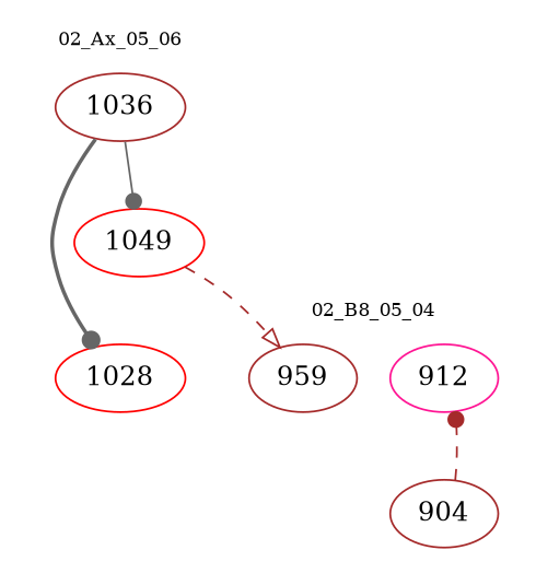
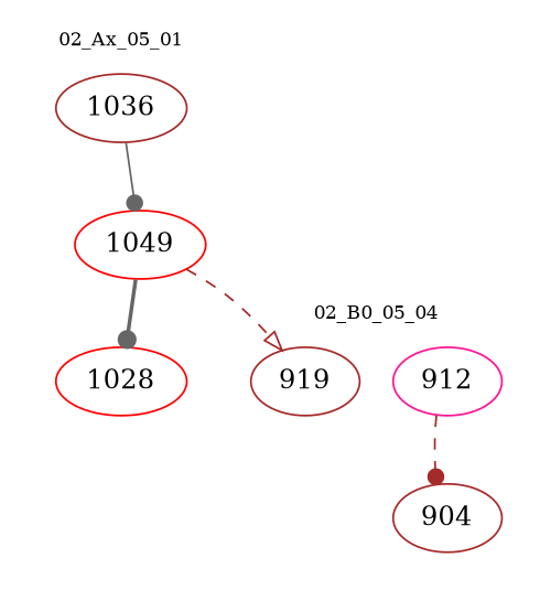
  digraph {
    node [color=brown]
    edge [arrowhead=dot color=gray40 style=dashed]
    n1 [label=1036]
    n2 [color=red label=1028]
    n3 [color=red label=1049]
    n4 [color=deeppink label=912]
    n5 [label=904]
-   n6 [label=959]
+   n6 [label=919]
    subgraph cluster_1 {
      color=white
      fontsize=10
-     label="02_Ax_05_06"
+     label="02_Ax_05_01"
      n1
      n2
      n3
    }
    subgraph cluster_2 {
      color=white
      fontsize=10
-     label="02_B8_05_04"
+     label="02_B0_05_04"
      n4
      n5
      n6
    }
-   n1 -> n2 [style=bold]
+   n3 -> n2 [style=bold]
    n1 -> n3 [style=solid]
    n3 -> n6 [arrowhead=onormal color=brown]
-   n5 -> n4 [color=brown]
+   n4 -> n5 [color=brown]
  }
